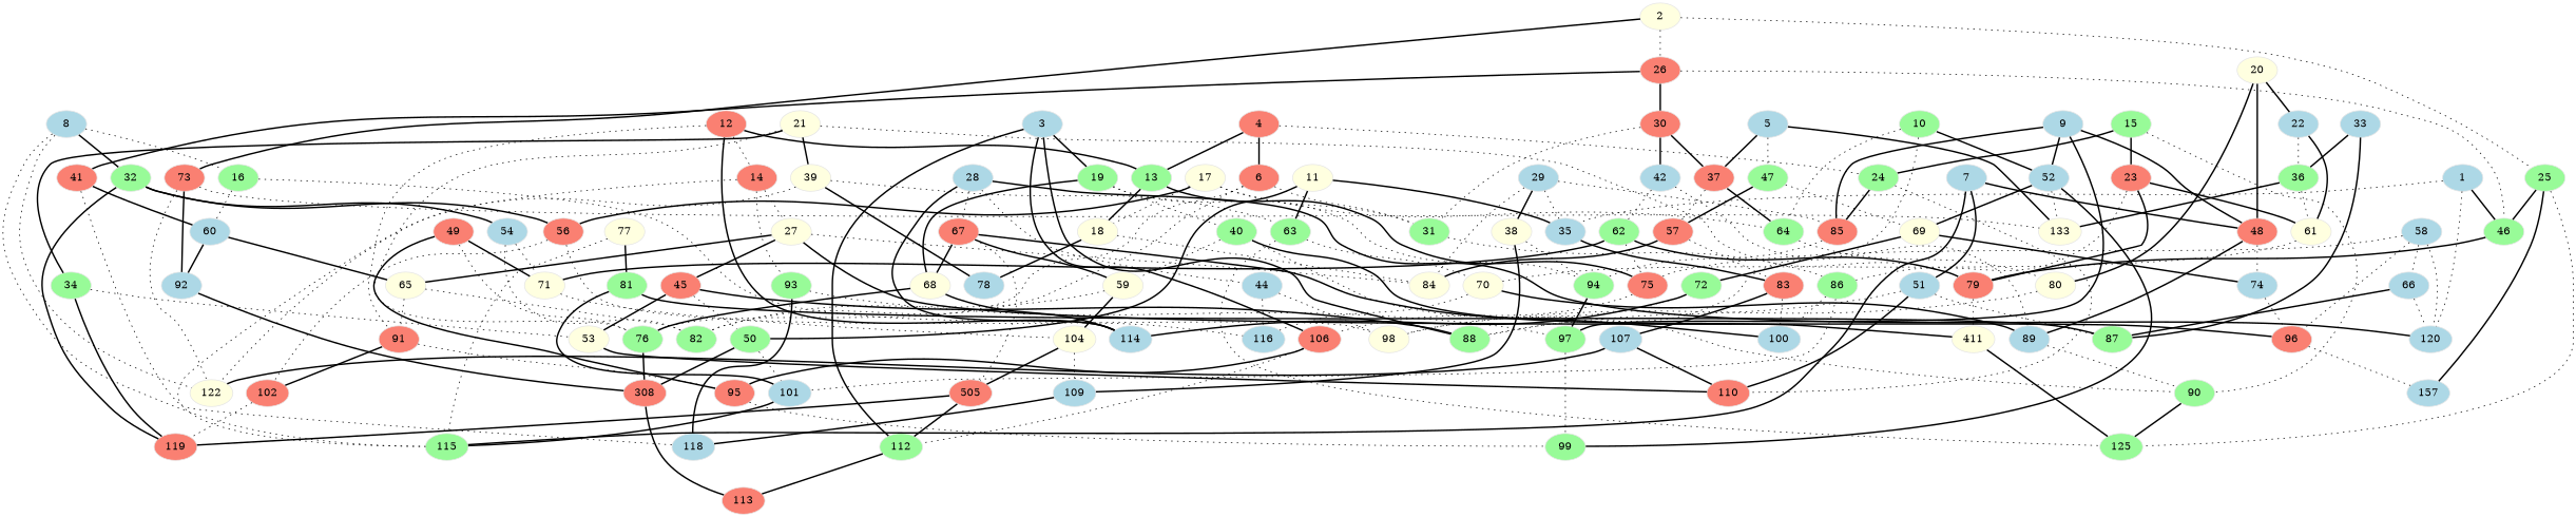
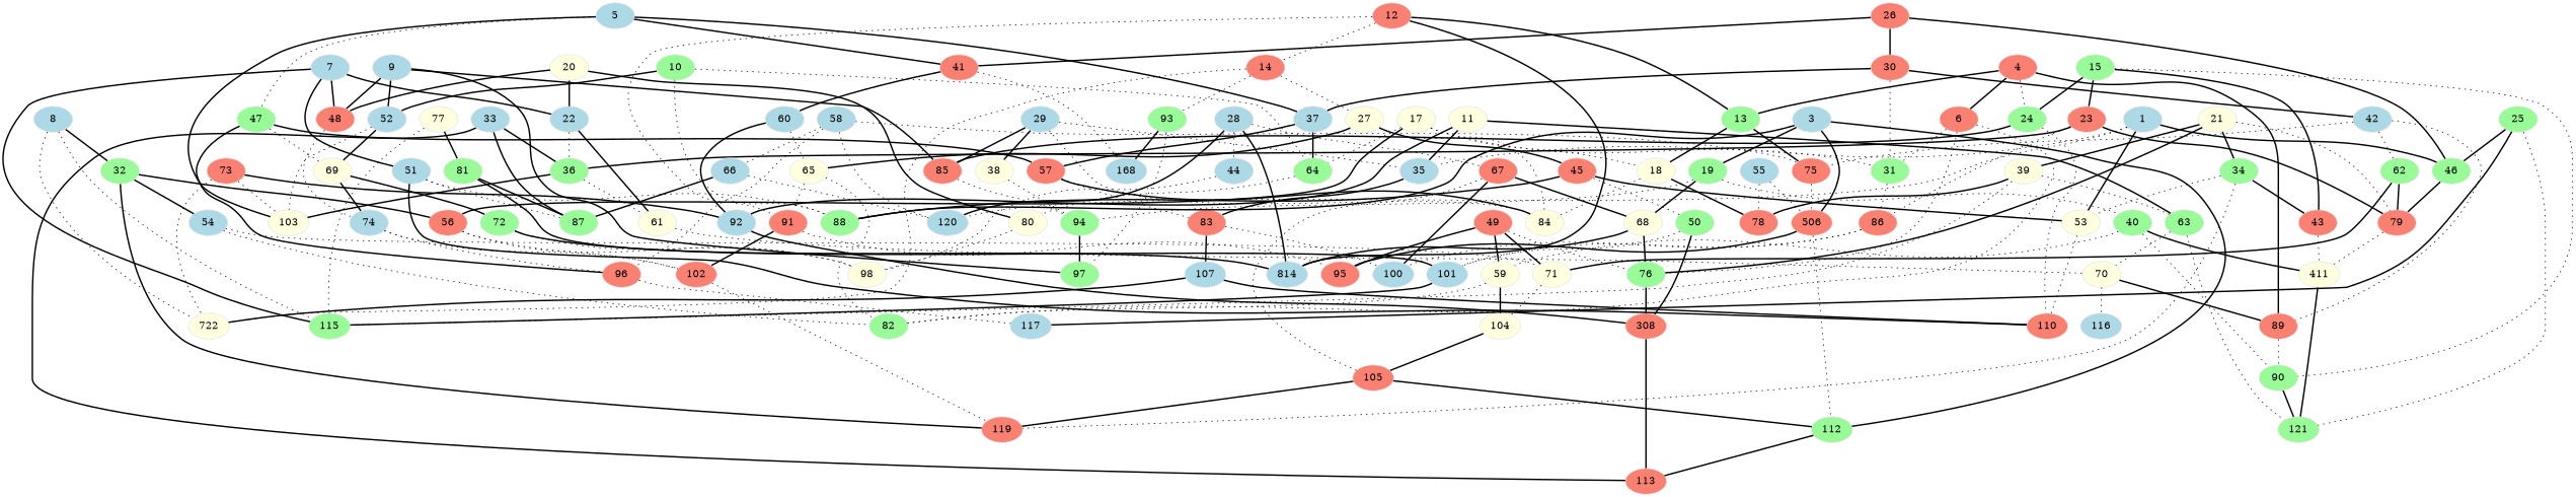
  graph {
    node [color=gray90 fillcolor=palegreen style=filled]
    edge [style=bold]
    1 [fillcolor=lightblue]
    35 [fillcolor=lightblue]
    46
    53 [fillcolor=lightyellow]
    120 [fillcolor=lightblue]
    83 [fillcolor=salmon]
    79 [fillcolor=salmon]
    110 [fillcolor=salmon]
-   2 [fillcolor=lightyellow]
    25
    26 [fillcolor=salmon]
    73 [fillcolor=salmon]
    11 [fillcolor=lightyellow]
    50
    63
-   117 [fillcolor=lightblue label=157]
-   121 [label=125]
+   117 [fillcolor=lightblue]
+   121
    41 [fillcolor=salmon]
    30 [fillcolor=salmon]
-   103 [fillcolor=lightyellow label=133]
-   122 [fillcolor=lightyellow]
+   103 [fillcolor=lightyellow]
+   122 [fillcolor=lightyellow label=722]
    92 [fillcolor=lightblue]
    19
    3 [fillcolor=lightblue]
    88
-   106 [fillcolor=salmon]
+   106 [fillcolor=salmon label=506]
    112
    40
    68 [fillcolor=lightyellow]
    94
    95 [fillcolor=salmon]
    113 [fillcolor=salmon]
    4 [fillcolor=salmon]
    6 [fillcolor=salmon]
    13
    24
-   89 [fillcolor=lightblue]
+   89 [fillcolor=salmon]
    31
    82
    76
    18 [fillcolor=lightyellow]
    75 [fillcolor=salmon]
    85 [fillcolor=salmon]
    90
-   37 [fillcolor=salmon]
+   37 [fillcolor=lightblue]
    5 [fillcolor=lightblue]
    47
    64
    57 [fillcolor=salmon]
-   118 [fillcolor=lightblue]
+   118 [fillcolor=lightblue label=168]
    60 [fillcolor=lightblue]
    69 [fillcolor=lightyellow]
    96 [fillcolor=salmon]
-   86
+   86 [fillcolor=salmon]
    7 [fillcolor=lightblue]
    22 [fillcolor=lightblue]
    48 [fillcolor=salmon]
    51 [fillcolor=lightblue]
    115
    36
    61 [fillcolor=lightyellow]
    74 [fillcolor=lightblue]
    87
    8 [fillcolor=lightblue]
-   16
    32
    116 [fillcolor=lightblue]
    54 [fillcolor=lightblue]
    56 [fillcolor=salmon]
    119 [fillcolor=salmon]
    9 [fillcolor=lightblue]
    97
    52 [fillcolor=lightblue]
    33 [fillcolor=lightblue]
-   99
    10
    44 [fillcolor=lightblue]
    98 [fillcolor=lightyellow]
    80 [fillcolor=lightyellow]
    101 [fillcolor=lightblue]
    n81 [fillcolor=salmon label=308]
    70 [fillcolor=lightyellow]
    12 [fillcolor=salmon]
    14 [fillcolor=salmon]
    91 [fillcolor=salmon]
-   114 [fillcolor=lightblue]
+   114 [fillcolor=lightblue label=814]
    27 [fillcolor=lightyellow]
    93
    102 [fillcolor=salmon]
-   78 [fillcolor=lightblue]
+   78 [fillcolor=salmon]
    84 [fillcolor=lightyellow]
    45 [fillcolor=salmon]
    65 [fillcolor=lightyellow]
    15
    23 [fillcolor=salmon]
+   43 [fillcolor=salmon]
    n97 [fillcolor=lightyellow label=411]
    71 [fillcolor=lightyellow]
    17 [fillcolor=lightyellow]
    59 [fillcolor=lightyellow]
    20 [fillcolor=lightyellow]
    38 [fillcolor=lightyellow]
-   109 [fillcolor=lightblue]
    21 [fillcolor=lightyellow]
    34
    39 [fillcolor=lightyellow]
    100 [fillcolor=lightblue]
    42 [fillcolor=lightblue]
    28 [fillcolor=lightblue]
    67 [fillcolor=salmon]
-   105 [fillcolor=salmon label=505]
+   105 [fillcolor=salmon]
    29 [fillcolor=lightblue]
    62
    107 [fillcolor=lightblue]
    104 [fillcolor=lightyellow]
    72
    49 [fillcolor=salmon]
+   55 [fillcolor=lightblue]
    58 [fillcolor=lightblue]
    66 [fillcolor=lightblue]
    77 [fillcolor=lightyellow]
    81
    1 -- 35 [style=dotted]
    1 -- 46
+   1 -- 53
    1 -- 120 [style=dotted]
    35 -- 83
    46 -- 79
-   53 -- 110
+   53 -- 110 [style=dotted]
    83 -- 100 [style=dotted]
    83 -- 107
    79 -- n97 [style=dotted]
-   2 -- 25 [style=dotted]
-   2 -- 26 [style=dotted]
-   2 -- 73
    25 -- 46
    25 -- 117
    25 -- 121 [style=dotted]
-   26 -- 46 [style=dotted]
+   26 -- 46
    26 -- 41
    26 -- 30
    73 -- 103 [style=dotted]
    73 -- 122 [style=dotted]
    73 -- 92
    11 -- 35
-   11 -- 50
+   11 -- 92
    11 -- 63
    50 -- 101 [style=dotted]
    50 -- n81
    63 -- 121 [style=dotted]
    63 -- 70 [style=dotted]
    41 -- 118 [style=dotted]
    41 -- 60
    30 -- 31 [style=dotted]
    30 -- 37
    30 -- 42
    92 -- n81
    19 -- 40 [style=dotted]
    19 -- 68
    19 -- 94 [style=dotted]
    3 -- 19
    3 -- 88
    3 -- 106
    3 -- 112
    106 -- 112 [style=dotted]
    106 -- 95
    112 -- 113
    40 -- 90 [style=dotted]
    40 -- n97
    40 -- 59 [style=dotted]
    68 -- 76
    68 -- 114
    94 -- 97
-   95 -- 99 [style=dotted]
    4 -- 6
    4 -- 13
    4 -- 24 [style=dotted]
-   48 -- 89
+   4 -- 89
    6 -- 31 [style=dotted]
    6 -- 82 [style=dotted]
    6 -- 76 [style=dotted]
    13 -- 18
    13 -- 75
    24 -- 110 [style=dotted]
    24 -- 85
    89 -- 90 [style=dotted]
    31 -- 86 [style=dotted]
    76 -- n81
    18 -- 78
    18 -- 84 [style=dotted]
    75 -- 106 [style=dotted]
    85 -- 94 [style=dotted]
    90 -- 121
    37 -- 64
-   37 -- 57 [style=dotted]
+   37 -- 57
+   5 -- 41
    5 -- 103
    5 -- 37
    5 -- 47 [style=dotted]
    47 -- 57
    47 -- 69 [style=dotted]
-   27 -- 96
+   47 -- 96
    64 -- 80 [style=dotted]
    57 -- 83 [style=dotted]
    57 -- 84
    60 -- 92
-   60 -- 65
+   60 -- 65 [style=dotted]
    69 -- 74
    69 -- 72
    96 -- 117 [style=dotted]
    86 -- 101 [style=dotted]
    86 -- 100 [style=dotted]
+   7 -- 22
    7 -- 48
    7 -- 51
    7 -- 115
    22 -- 36 [style=dotted]
    22 -- 61
    48 -- 74 [style=dotted]
    51 -- 110
    51 -- 88 [style=dotted]
    51 -- 87 [style=dotted]
    36 -- 103
    36 -- 61 [style=dotted]
    61 -- 70 [style=dotted]
    74 -- 96 [style=dotted]
+   74 -- 102 [style=dotted]
    8 -- 122 [style=dotted]
    8 -- 115 [style=dotted]
-   8 -- 16 [style=dotted]
    8 -- 32
-   16 -- 60 [style=dotted]
-   16 -- 116 [style=dotted]
    32 -- 54
    32 -- 56
    32 -- 119
    54 -- 82 [style=dotted]
    54 -- 71 [style=dotted]
    56 -- 98 [style=dotted]
    56 -- 102 [style=dotted]
    9 -- 85
    9 -- 48
    9 -- 97
    9 -- 52
-   97 -- 99 [style=dotted]
    52 -- 103 [style=dotted]
    52 -- 69
-   52 -- 99
+   33 -- 113
    33 -- 36
    33 -- 87
    10 -- 88 [style=dotted]
    10 -- 64 [style=dotted]
    10 -- 52
-   44 -- 116 [style=dotted]
    44 -- 98 [style=dotted]
    80 -- 98 [style=dotted]
    101 -- 115
    n81 -- 113
    70 -- 89
    70 -- 116 [style=dotted]
    12 -- 13
    12 -- 14 [style=dotted]
    12 -- 91 [style=dotted]
    12 -- 114
    14 -- 122 [style=dotted]
    14 -- 27 [style=dotted]
    14 -- 93 [style=dotted]
    91 -- 95 [style=dotted]
    91 -- 102
    27 -- 84 [style=dotted]
    27 -- 45
    27 -- 65
    93 -- 118
    93 -- 97 [style=dotted]
    102 -- 119 [style=dotted]
    45 -- 53
    45 -- 50 [style=dotted]
    45 -- 88
    65 -- 82 [style=dotted]
    65 -- 91 [style=dotted]
    15 -- 24
    15 -- 90 [style=dotted]
    15 -- 23
+   15 -- 43
    23 -- 79
    23 -- 86 [style=dotted]
-   23 -- 61
+   23 -- 36
+   43 -- n97 [style=dotted]
    n97 -- 121
    71 -- 104 [style=dotted]
    17 -- 31 [style=dotted]
    17 -- 18 [style=dotted]
    17 -- 64 [style=dotted]
    17 -- 56
    59 -- 82 [style=dotted]
    59 -- 104
    20 -- 22
    20 -- 48
    20 -- 80
    38 -- 94 [style=dotted]
-   38 -- 109
-   109 -- 118
    21 -- 79 [style=dotted]
-   21 -- 76 [style=dotted]
+   21 -- 76
    21 -- 34
    21 -- 39
    34 -- 53 [style=dotted]
-   34 -- 119
+   34 -- 119 [style=dotted]
+   34 -- 43
    39 -- 63 [style=dotted]
    39 -- 115 [style=dotted]
    39 -- 78
    42 -- 89 [style=dotted]
-   62 -- 75 [style=dotted]
+   42 -- 75 [style=dotted]
    42 -- 62 [style=dotted]
    28 -- 120
    28 -- 44 [style=dotted]
    28 -- 114
    28 -- 67 [style=dotted]
    67 -- 68
    67 -- 100
    67 -- 105 [style=dotted]
    105 -- 112
    105 -- 119
    29 -- 35 [style=dotted]
-   29 -- 85 [style=dotted]
+   29 -- 85
    29 -- 84 [style=dotted]
    29 -- 38
    62 -- 79
    62 -- 71
    107 -- 110
    107 -- 122
-   104 -- 109 [style=dotted]
    104 -- 105
    72 -- 98 [style=dotted]
    72 -- 114
    49 -- 95
    49 -- 76 [style=dotted]
    49 -- 71
-   67 -- 59
+   49 -- 59
+   55 -- 106 [style=dotted]
+   55 -- 78 [style=dotted]
    58 -- 120 [style=dotted]
    58 -- 75 [style=dotted]
    58 -- 96 [style=dotted]
    58 -- 66 [style=dotted]
    66 -- 120 [style=dotted]
    66 -- 87
    77 -- 115 [style=dotted]
    77 -- 81
    81 -- 87
    81 -- 101
  }
